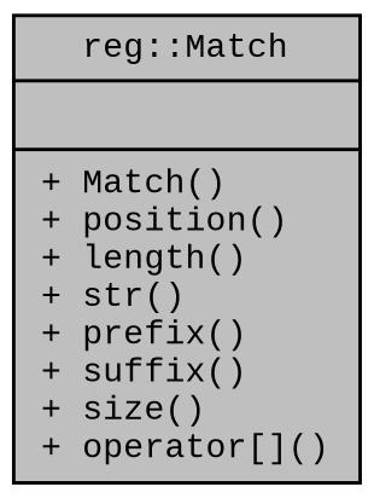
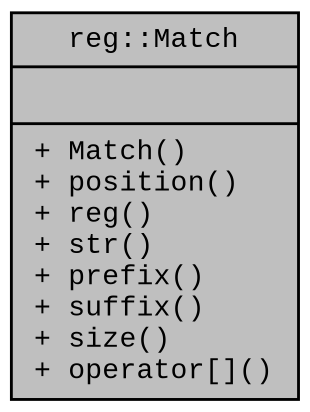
  digraph {
    fontname="Liberation Mono"
-   n1 [color=black fillcolor=grey75 fontcolor=black fontname="Liberation Mono" fontsize=10 height=0.2 label="{reg::Match\n||+ Match()\l+ position()\l+ length()\l+ str()\l+ prefix()\l+ suffix()\l+ size()\l+ operator[]()\l}" shape=record style=filled width=0.4]
+   n1 [color=black fillcolor=grey75 fontcolor=black fontname="Liberation Mono" fontsize=10 height=0.2 label="{reg::Match\n||+ Match()\l+ position()\l+ reg()\l+ str()\l+ prefix()\l+ suffix()\l+ size()\l+ operator[]()\l}" shape=record style=filled width=0.4]
  }
